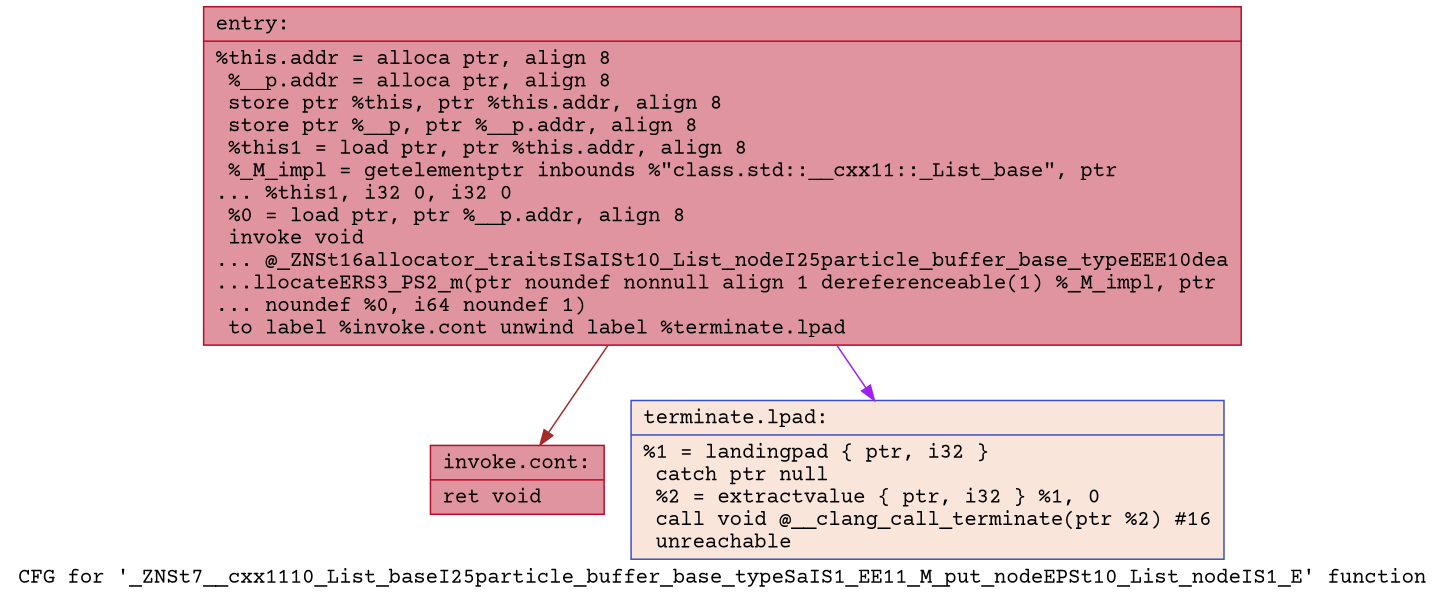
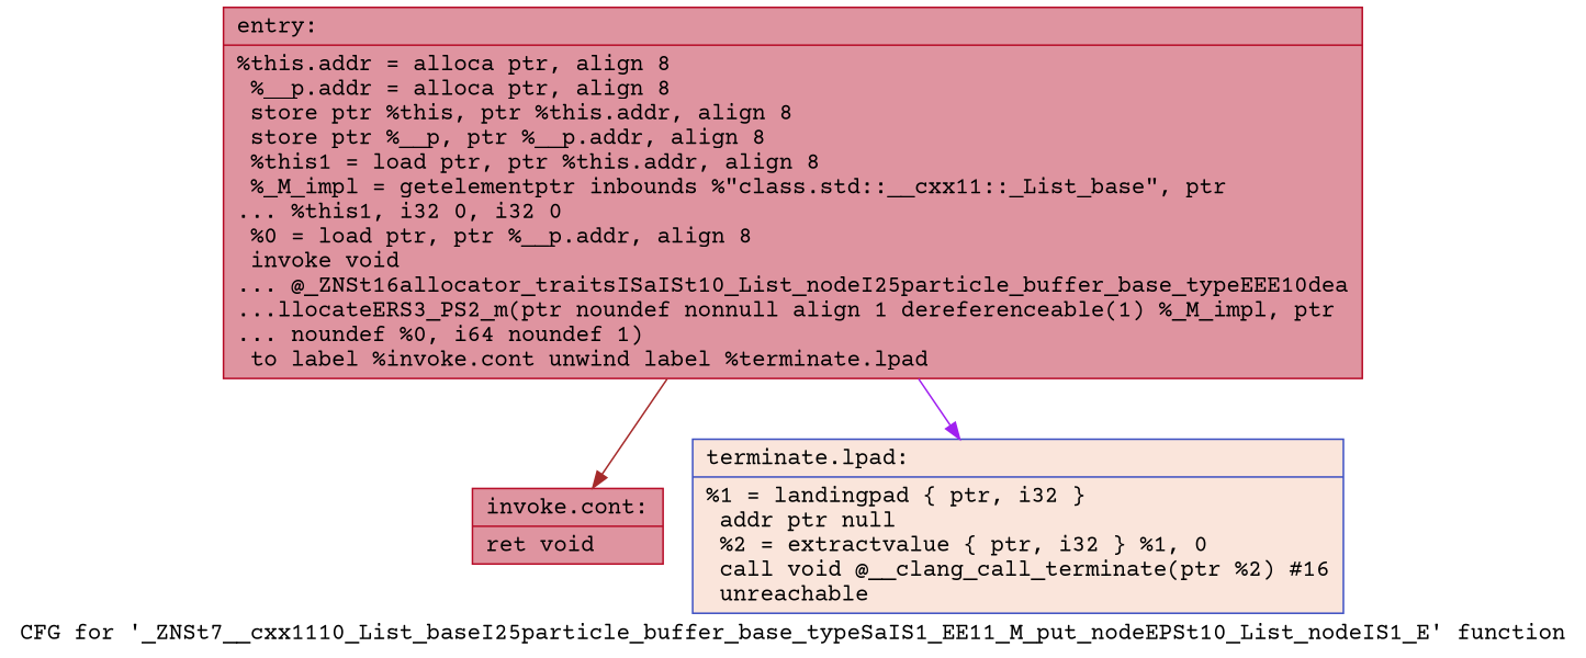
  digraph {
    label="CFG for '_ZNSt7__cxx1110_List_baseI25particle_buffer_base_typeSaIS1_EE11_M_put_nodeEPSt10_List_nodeIS1_E' function"
    fontname="Courier Prime"
    node [color="#b70d28ff" fillcolor="#b70d2870" fontname="Courier Prime" shape=record style=filled]
    edge [fontname="Courier Prime"]
    n1 [label="{entry:\l|  %this.addr = alloca ptr, align 8\l  %__p.addr = alloca ptr, align 8\l  store ptr %this, ptr %this.addr, align 8\l  store ptr %__p, ptr %__p.addr, align 8\l  %this1 = load ptr, ptr %this.addr, align 8\l  %_M_impl = getelementptr inbounds %\"class.std::__cxx11::_List_base\", ptr\l... %this1, i32 0, i32 0\l  %0 = load ptr, ptr %__p.addr, align 8\l  invoke void\l... @_ZNSt16allocator_traitsISaISt10_List_nodeI25particle_buffer_base_typeEEE10dea\l...llocateERS3_PS2_m(ptr noundef nonnull align 1 dereferenceable(1) %_M_impl, ptr\l... noundef %0, i64 noundef 1)\l          to label %invoke.cont unwind label %terminate.lpad\l}"]
    n2 [label="{invoke.cont:\l|  ret void\l}"]
-   n3 [color="#3d50c3ff" fillcolor="#f4c5ad70" label="{terminate.lpad:\l|  %1 = landingpad \{ ptr, i32 \}\l          catch ptr null\l  %2 = extractvalue \{ ptr, i32 \} %1, 0\l  call void @__clang_call_terminate(ptr %2) #16\l  unreachable\l}"]
+   n3 [color="#3d50c3ff" fillcolor="#f4c5ad70" label="{terminate.lpad:\l|  %1 = landingpad \{ ptr, i32 \}\l          addr ptr null\l  %2 = extractvalue \{ ptr, i32 \} %1, 0\l  call void @__clang_call_terminate(ptr %2) #16\l  unreachable\l}"]
    n1 -> n2 [color=brown]
    n1 -> n3 [color=purple]
  }
